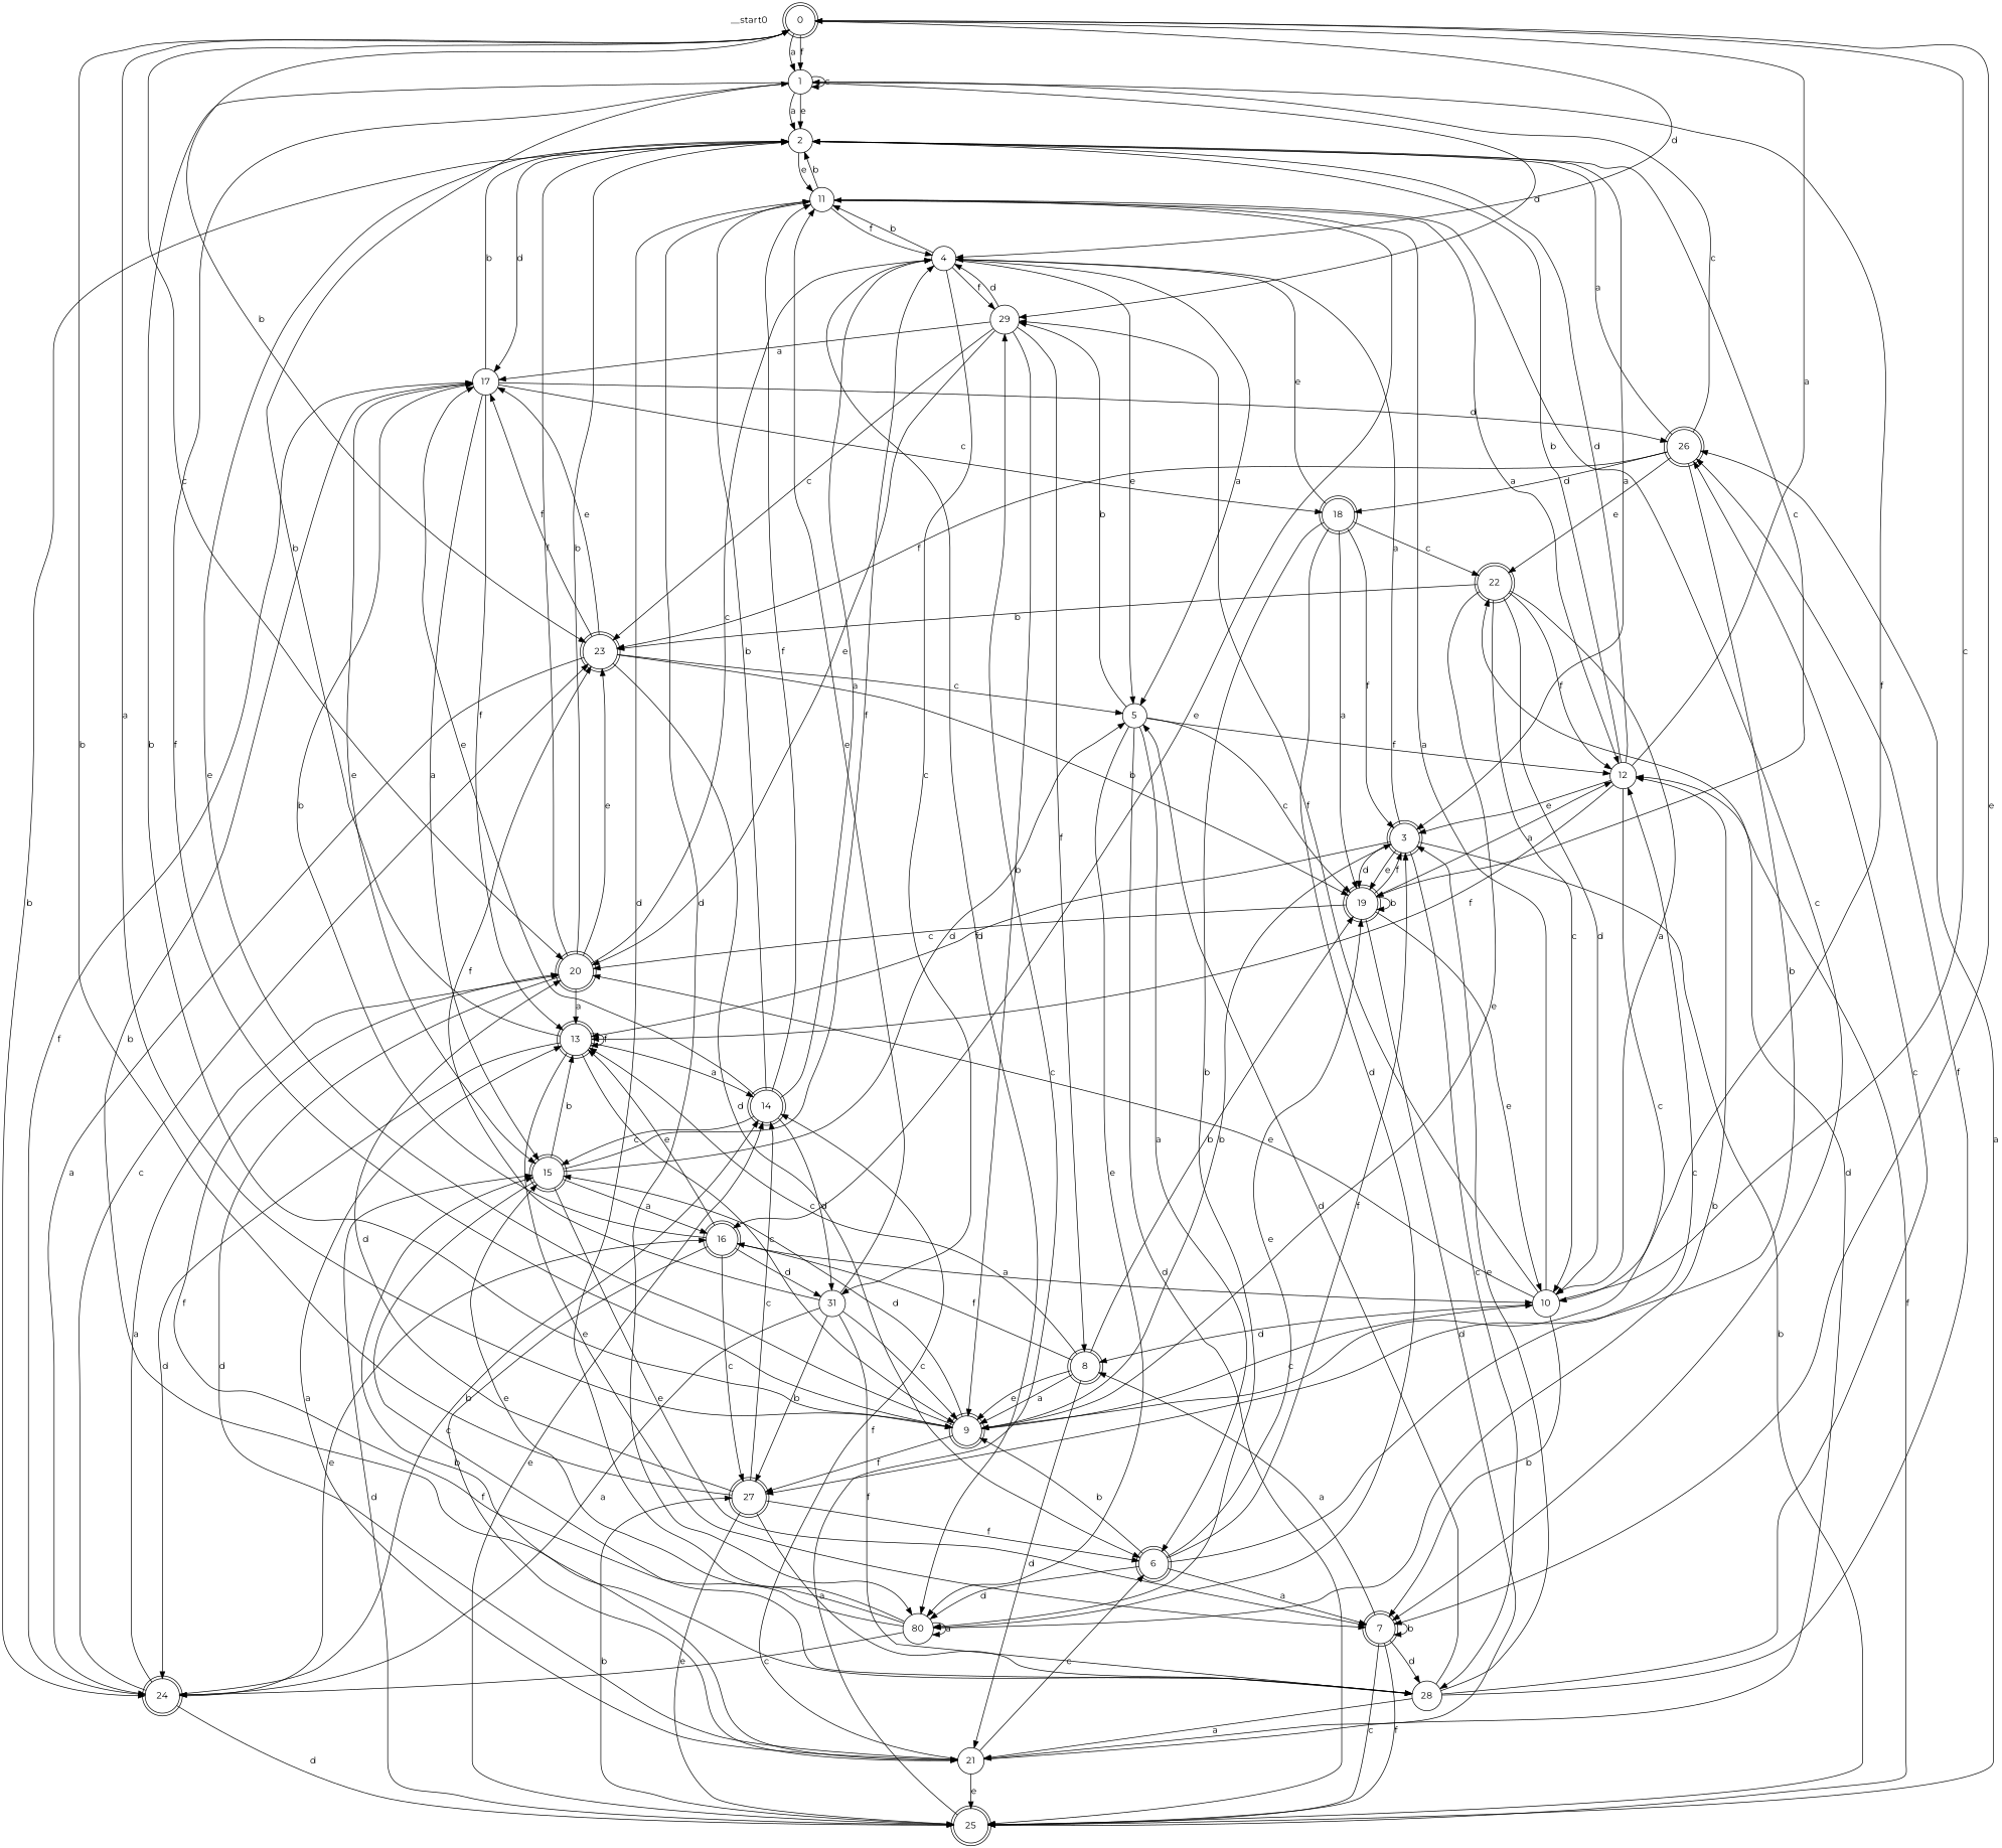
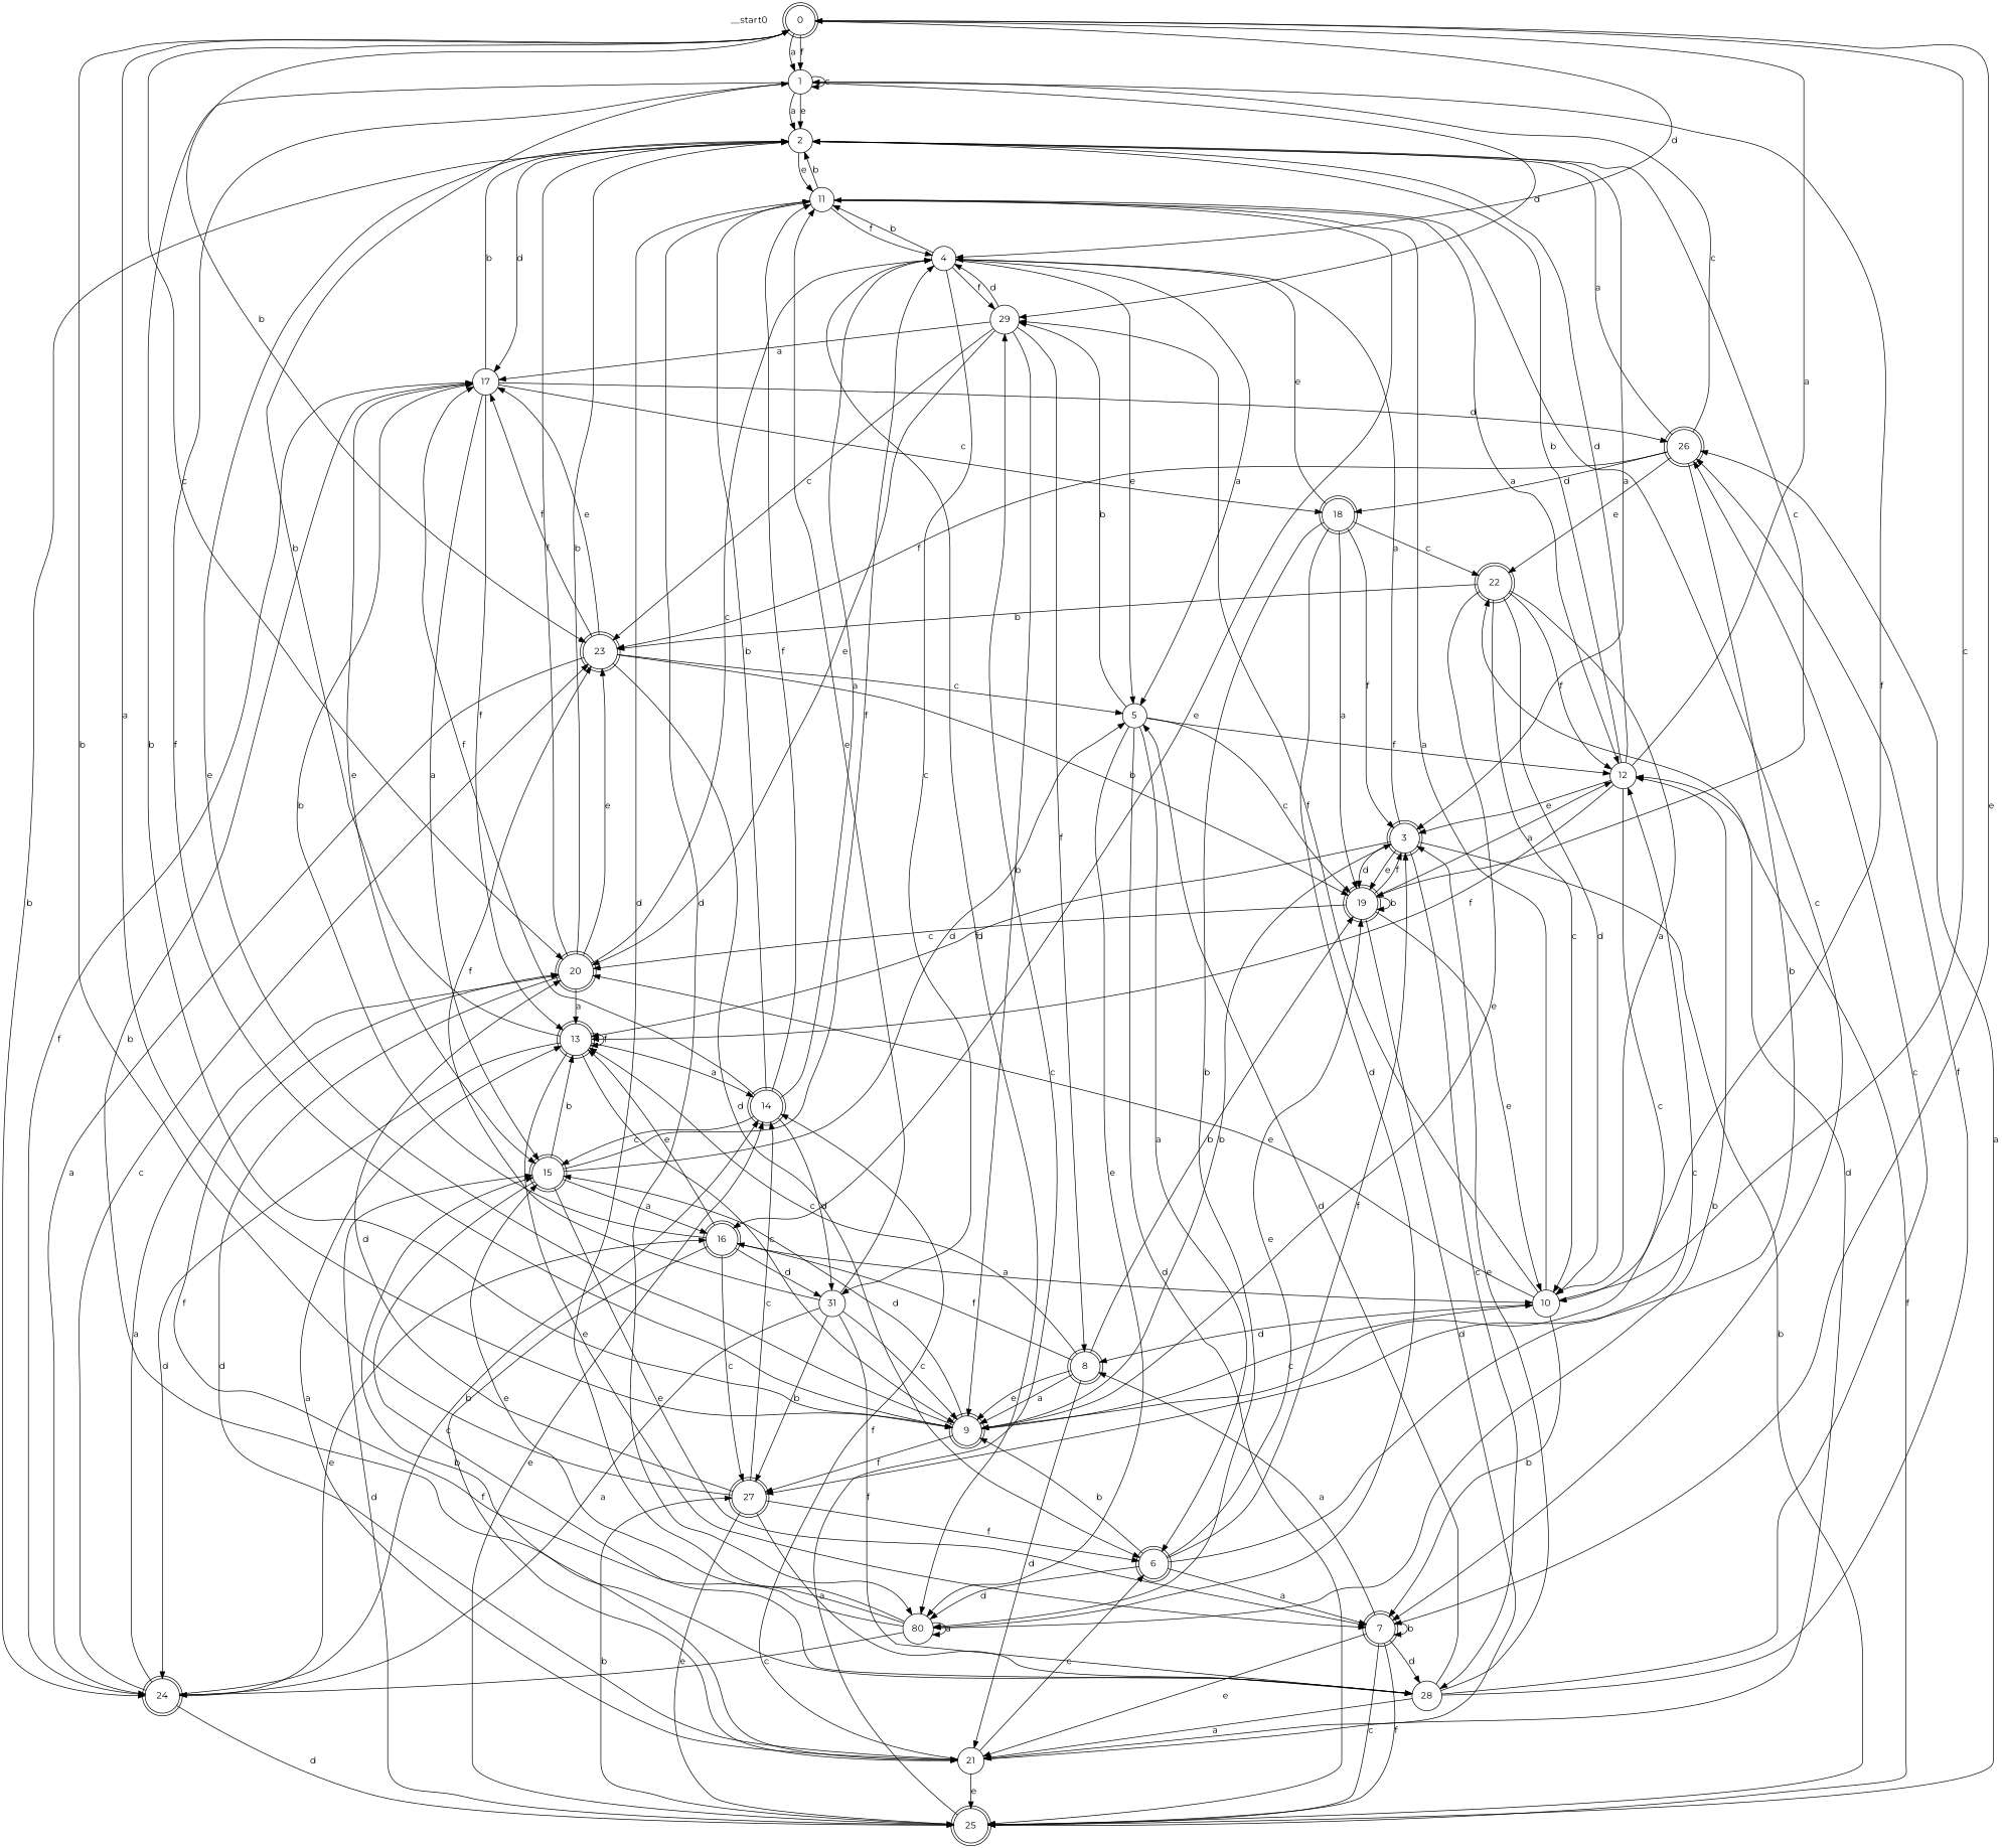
  digraph {
    fontname=Montserrat
    rankdir=TB
    node [fontname=Montserrat shape=doublecircle color=black fillcolor=white style="rounded,filled"]
    edge [fontname=Montserrat]
    __start0 [shape=none color="" fillcolor="" style=""]
    n2 [label=0]
    n3 [label=1 shape=circle style=filled]
    n4 [label=4 shape=circle style=filled]
    n5 [label=7]
    n6 [label=20]
    n7 [label=23]
    n8 [label=2 shape=circle style=filled]
    n9 [label=9]
    n10 [label=29 shape=circle style=filled]
    n11 [label=10 shape=circle style=filled]
    n12 [label=11 shape=circle style=filled]
    n13 [label=5 shape=circle style=filled]
    n14 [label=80 shape=circle style=filled]
    n15 [label=31 shape=circle style=filled]
    n16 [label=25]
    n17 [label=28 shape=circle style=filled]
    n18 [label=8]
    n19 [label=21 shape=circle style=filled]
    n20 [label=13]
    n21 [label=17 shape=circle style=filled]
    n22 [label=19]
    n23 [label=24]
    n24 [label=6]
    n25 [label=3]
    n26 [label=15]
    n27 [label=27]
    n28 [label=12 shape=circle style=filled]
    n29 [label=16]
    n30 [label=18]
    n31 [label=26]
    n32 [label=14]
    n33 [label=22]
    n2 -> n3 [label=a]
    n2 -> n3 [label=f]
    n2 -> n4 [label=d]
    n2 -> n5 [label=e]
    n2 -> n6 [label=c]
    n2 -> n7 [label=b]
    n3 -> n3 [label=c]
    n3 -> n8 [label=a]
    n3 -> n8 [label=e]
    n3 -> n9 [label=b]
    n3 -> n9 [label=f]
    n3 -> n10 [label=d]
    n3 -> n11 [label=f]
    n4 -> n10 [label=f]
    n4 -> n12 [label=b]
    n4 -> n13 [label=a]
    n4 -> n13 [label=e]
    n4 -> n14 [label=d]
    n4 -> n15 [label=c]
    n5 -> n5 [label=b]
    n5 -> n16 [label=c]
    n5 -> n16 [label=f]
    n5 -> n17 [label=d]
    n5 -> n18 [label=a]
+   n5 -> n19 [label=e]
    n6 -> n4 [label=c]
    n6 -> n7 [label=e]
    n6 -> n8 [label=b]
    n6 -> n8 [label=f]
    n6 -> n19 [label=d]
    n6 -> n20 [label=a]
    n7 -> n13 [label=c]
    n7 -> n21 [label=e]
    n7 -> n21 [label=f]
    n7 -> n22 [label=b]
    n7 -> n23 [label=a]
    n7 -> n24 [label=d]
    n8 -> n12 [label=e]
    n8 -> n21 [label=d]
    n8 -> n22 [label=c]
    n8 -> n23 [label=b]
    n8 -> n25 [label=a]
    n9 -> n2 [label=a]
    n9 -> n8 [label=e]
    n9 -> n11 [label=c]
    n9 -> n25 [label=b]
    n9 -> n26 [label=d]
    n9 -> n27 [label=f]
    n10 -> n4 [label=d]
    n10 -> n6 [label=e]
    n10 -> n7 [label=c]
    n10 -> n9 [label=b]
    n10 -> n18 [label=f]
    n10 -> n21 [label=a]
    n11 -> n2 [label=c]
    n11 -> n5 [label=b]
    n11 -> n6 [label=e]
    n11 -> n10 [label=f]
    n11 -> n12 [label=a]
    n11 -> n18 [label=d]
    n12 -> n4 [label=f]
    n12 -> n5 [label=c]
    n12 -> n8 [label=b]
    n12 -> n14 [label=d]
    n12 -> n28 [label=a]
    n12 -> n29 [label=e]
    n13 -> n10 [label=b]
    n13 -> n14 [label=e]
    n13 -> n16 [label=d]
    n13 -> n22 [label=c]
    n13 -> n24 [label=a]
    n13 -> n28 [label=f]
    n14 -> n6 [label=f]
    n14 -> n12 [label=d]
    n14 -> n14 [label=a]
    n14 -> n23 [label=c]
    n14 -> n26 [label=e]
    n14 -> n28 [label=b]
    n15 -> n7 [label=f]
    n15 -> n9 [label=c]
    n15 -> n12 [label=e]
    n15 -> n17 [label=f]
    n15 -> n23 [label=a]
    n15 -> n27 [label=b]
    n16 -> n10 [label=c]
    n16 -> n26 [label=d]
    n16 -> n27 [label=b]
    n16 -> n28 [label=f]
    n16 -> n31 [label=a]
    n16 -> n32 [label=e]
    n17 -> n13 [label=d]
    n17 -> n19 [label=a]
    n17 -> n21 [label=b]
    n17 -> n25 [label=e]
    n17 -> n31 [label=c]
    n17 -> n31 [label=f]
    n18 -> n9 [label=a]
    n18 -> n9 [label=e]
    n18 -> n19 [label=d]
    n18 -> n20 [label=c]
    n18 -> n22 [label=b]
    n18 -> n29 [label=f]
    n19 -> n16 [label=e]
    n19 -> n20 [label=a]
    n19 -> n24 [label=c]
    n19 -> n26 [label=b]
    n19 -> n32 [label=f]
    n19 -> n33 [label=d]
    n20 -> n3 [label=b]
    n20 -> n5 [label=e]
    n20 -> n9 [label=c]
    n20 -> n20 [label=f]
    n20 -> n23 [label=d]
    n20 -> n32 [label=a]
    n21 -> n8 [label=b]
    n21 -> n20 [label=f]
    n21 -> n26 [label=a]
    n21 -> n26 [label=e]
    n21 -> n30 [label=c]
    n21 -> n31 [label=d]
    n22 -> n6 [label=c]
    n22 -> n11 [label=e]
    n22 -> n19 [label=d]
    n22 -> n22 [label=b]
    n22 -> n25 [label=f]
    n22 -> n28 [label=a]
    n23 -> n6 [label=a]
    n23 -> n7 [label=c]
    n23 -> n16 [label=d]
    n23 -> n21 [label=f]
    n23 -> n29 [label=e]
    n23 -> n32 [label=b]
    n24 -> n5 [label=a]
    n24 -> n9 [label=b]
    n24 -> n14 [label=d]
    n24 -> n22 [label=e]
    n24 -> n25 [label=f]
    n24 -> n28 [label=c]
    n25 -> n4 [label=a]
    n25 -> n16 [label=b]
    n25 -> n17 [label=c]
    n25 -> n20 [label=f]
    n25 -> n22 [label=d]
    n25 -> n22 [label=e]
    n26 -> n4 [label=f]
    n26 -> n5 [label=e]
    n26 -> n13 [label=d]
    n26 -> n17 [label=c]
    n26 -> n20 [label=b]
    n26 -> n29 [label=a]
    n27 -> n2 [label=b]
    n27 -> n6 [label=d]
    n27 -> n16 [label=e]
    n27 -> n17 [label=a]
    n27 -> n24 [label=f]
    n27 -> n32 [label=c]
    n28 -> n2 [label=a]
    n28 -> n8 [label=b]
    n28 -> n8 [label=d]
    n28 -> n9 [label=c]
    n28 -> n20 [label=f]
    n28 -> n25 [label=e]
    n29 -> n11 [label=a]
    n29 -> n15 [label=d]
    n29 -> n19 [label=f]
    n29 -> n20 [label=e]
    n29 -> n21 [label=b]
    n29 -> n27 [label=c]
    n30 -> n4 [label=e]
    n30 -> n14 [label=b]
    n30 -> n14 [label=d]
    n30 -> n22 [label=a]
    n30 -> n25 [label=f]
    n30 -> n33 [label=c]
    n31 -> n3 [label=c]
    n31 -> n7 [label=f]
    n31 -> n8 [label=a]
    n31 -> n27 [label=b]
    n31 -> n30 [label=d]
    n31 -> n33 [label=e]
    n32 -> n4 [label=a]
    n32 -> n12 [label=b]
    n32 -> n12 [label=f]
    n32 -> n15 [label=d]
-   n32 -> n21 [label=e]
+   n32 -> n21 [label=f]
    n32 -> n26 [label=c]
    n33 -> n7 [label=b]
    n33 -> n9 [label=e]
    n33 -> n11 [label=a]
    n33 -> n11 [label=c]
    n33 -> n11 [label=d]
    n33 -> n28 [label=f]
  }
